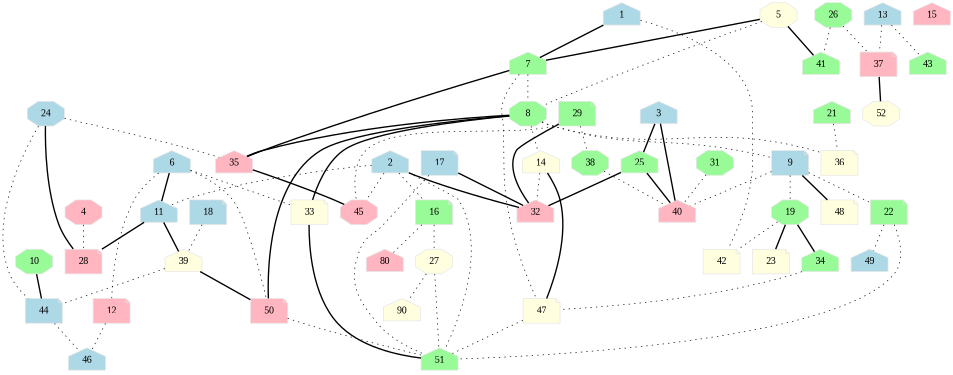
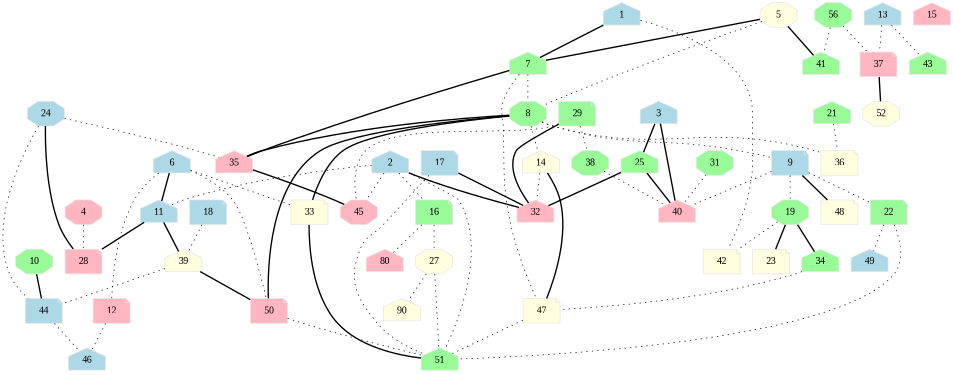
  graph {
    fontname="Liberation Serif"
    node [color=gray90 fillcolor=palegreen fontname="Liberation Serif" shape=house style=filled]
    edge [fontname="Liberation Serif" style=dotted]
    1 [fillcolor=lightblue]
    7
    42 [fillcolor=lightyellow shape=note]
    8 [shape=octagon]
    35 [fillcolor=lightpink]
    47 [fillcolor=lightyellow shape=note]
    2 [fillcolor=lightblue]
    11 [fillcolor=lightblue]
    16 [shape=note]
    32 [fillcolor=lightpink]
    45 [fillcolor=lightpink shape=octagon]
    51
    28 [fillcolor=lightpink shape=note]
    39 [fillcolor=lightyellow]
    n15 [fillcolor=lightpink label=80]
    27 [fillcolor=lightyellow shape=octagon]
    3 [fillcolor=lightblue]
    25
    40 [fillcolor=lightpink]
    4 [fillcolor=lightpink shape=octagon]
    5 [fillcolor=lightyellow shape=octagon]
    41
    33 [fillcolor=lightyellow shape=note]
    50 [fillcolor=lightpink shape=note]
    9 [fillcolor=lightblue shape=note]
    14 [fillcolor=lightyellow]
    36 [fillcolor=lightyellow shape=note]
    6 [fillcolor=lightblue]
    12 [fillcolor=lightpink shape=note]
    46 [fillcolor=lightblue]
    19 [shape=octagon]
    22 [shape=note]
    48 [fillcolor=lightyellow shape=note]
    23 [fillcolor=lightyellow shape=note]
    34
    49 [fillcolor=lightblue]
    10 [shape=octagon]
    44 [fillcolor=lightblue shape=note]
    13 [fillcolor=lightblue]
    37 [fillcolor=lightpink shape=note]
    43
    52 [fillcolor=lightyellow shape=octagon]
    15 [fillcolor=lightpink]
    n44 [fillcolor=lightyellow label=90]
    17 [fillcolor=lightblue shape=note]
    18 [fillcolor=lightblue shape=note]
    21
    24 [fillcolor=lightblue shape=octagon]
-   26 [shape=octagon]
+   26 [shape=octagon label=56]
    29 [shape=note]
    38 [shape=octagon]
    31 [shape=octagon]
    1 -- 7 [style=bold]
    1 -- 42
    7 -- 8
    7 -- 35 [style=bold]
    7 -- 47
    8 -- 35 [style=bold]
    8 -- 33 [style=bold]
    8 -- 50 [style=bold]
    8 -- 9
    8 -- 14
    8 -- 36
    35 -- 45 [style=bold]
    47 -- 51
    2 -- 11
    2 -- 16
    2 -- 32 [style=bold]
    2 -- 45
    2 -- 51
    11 -- 28 [style=bold]
    11 -- 39 [style=bold]
    16 -- n15
    16 -- 27
    39 -- 50 [style=bold]
    39 -- 44
    27 -- 51
    27 -- n44
    3 -- 25 [style=bold]
    3 -- 40 [style=bold]
    25 -- 32 [style=bold]
    25 -- 40 [style=bold]
    4 -- 28
    5 -- 7 [style=bold]
    5 -- 8
    5 -- 41 [style=bold]
    33 -- 51 [style=bold]
    50 -- 51
    9 -- 40
    9 -- 19
    9 -- 22
    9 -- 48 [style=bold]
    14 -- 47 [style=bold]
    14 -- 32
    6 -- 11 [style=bold]
    6 -- 33
    6 -- 50
    6 -- 12
    12 -- 46
    19 -- 42
    19 -- 23 [style=bold]
    19 -- 34 [style=bold]
    22 -- 51
    22 -- 49
    34 -- 47
    10 -- 44 [style=bold]
    44 -- 46
    13 -- 37
    13 -- 43
    37 -- 52 [style=bold]
    17 -- 32 [style=bold]
    17 -- 51
    18 -- 39
    21 -- 36
    24 -- 35
    24 -- 28 [style=bold]
    24 -- 44
    26 -- 41
    26 -- 37
    29 -- 32 [style=bold]
    29 -- 45
    29 -- 38
    38 -- 40
    31 -- 40
  }
